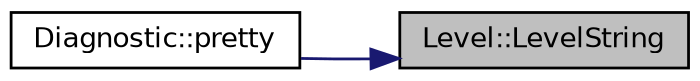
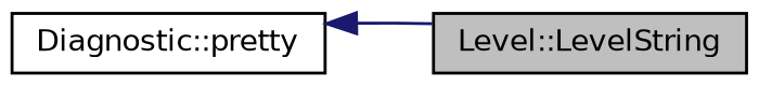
  digraph {
    rankdir=RL
    fontname="DejaVu Sans"
    node [color=black fontname="DejaVu Sans" fontsize=10 shape=record style=filled]
    n1 [fillcolor=grey75 fontcolor=black height=0.2 label="Level::LevelString" width=0.4]
    n2 [fillcolor=white height=0.2 label="Diagnostic::pretty" width=0.4]
-   n1 -> n2 [color=midnightblue dir=back fontname="DejaVu Sans" fontsize=10 labelfontname=Helvetica labelfontsize=10 style=solid]
+   n2 -> n1 [color=midnightblue dir=back fontname="DejaVu Sans" fontsize=10 labelfontname=Helvetica labelfontsize=10 style=solid]
  }
